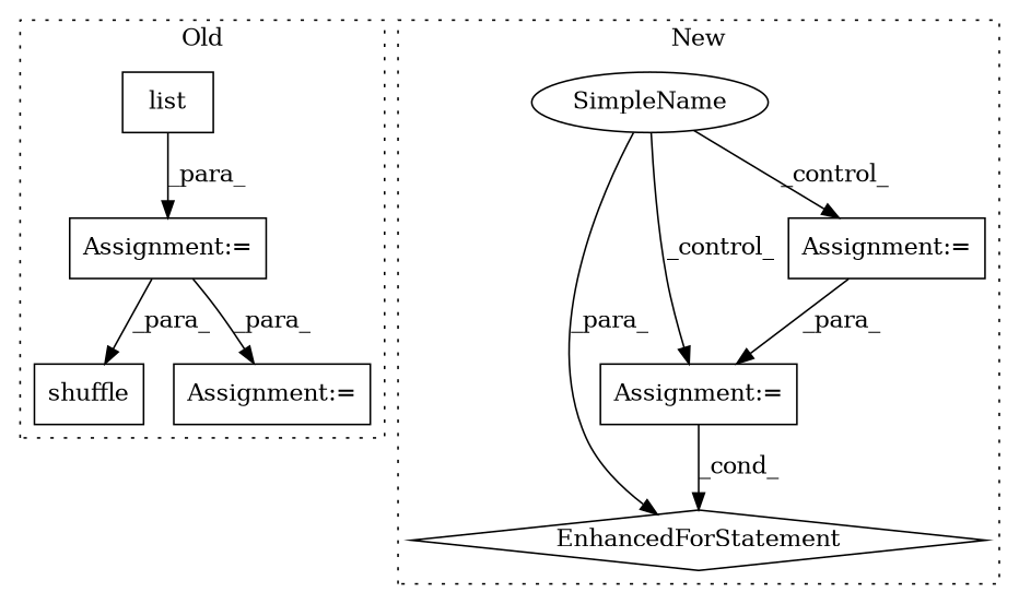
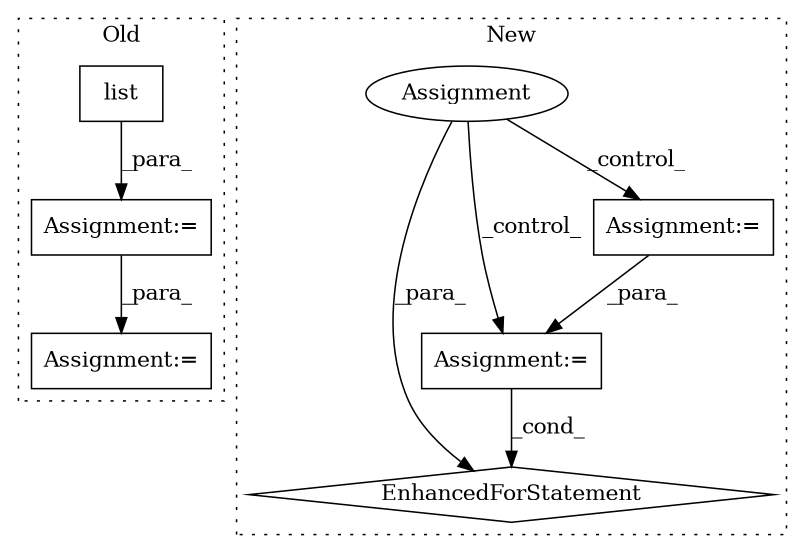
  digraph {
    node [a=7 l=1 s="2186,2271" shape=box]
-   n1 [a=32 l="8,1" label=shuffle s="720,735"]
    n2 [label="Assignment:=" s=585]
    n3 [label="Assignment:=" s=661]
    n4 [a=32 l="5,1" label=list s="586,609"]
    n5 [a=70 l="57,2" label=EnhancedForStatement shape=diamond]
    n6 [l="57,2" label="Assignment:="]
-   n7 [a=42 label=SimpleName shape=ellipse l="" s=""]
+   n7 [a=42 label=Assignment shape=ellipse l="" s=""]
    n8 [label="Assignment:=" s=1862]
    subgraph cluster_1 {
      label=Old
      style=dotted
-     n1
      n2
      n3
      n4
    }
    subgraph cluster_2 {
      label=New
      style=dotted
      n5
      n6
      n7
      n8
    }
-   n2 -> n1 [label=_para_]
    n2 -> n3 [label=_para_]
    n4 -> n2 [label=_para_]
    n6 -> n5 [label=_cond_]
    n7 -> n5 [label=_para_]
    n7 -> n6 [label=_control_]
    n7 -> n8 [label=_control_]
    n8 -> n6 [label=_para_]
  }
